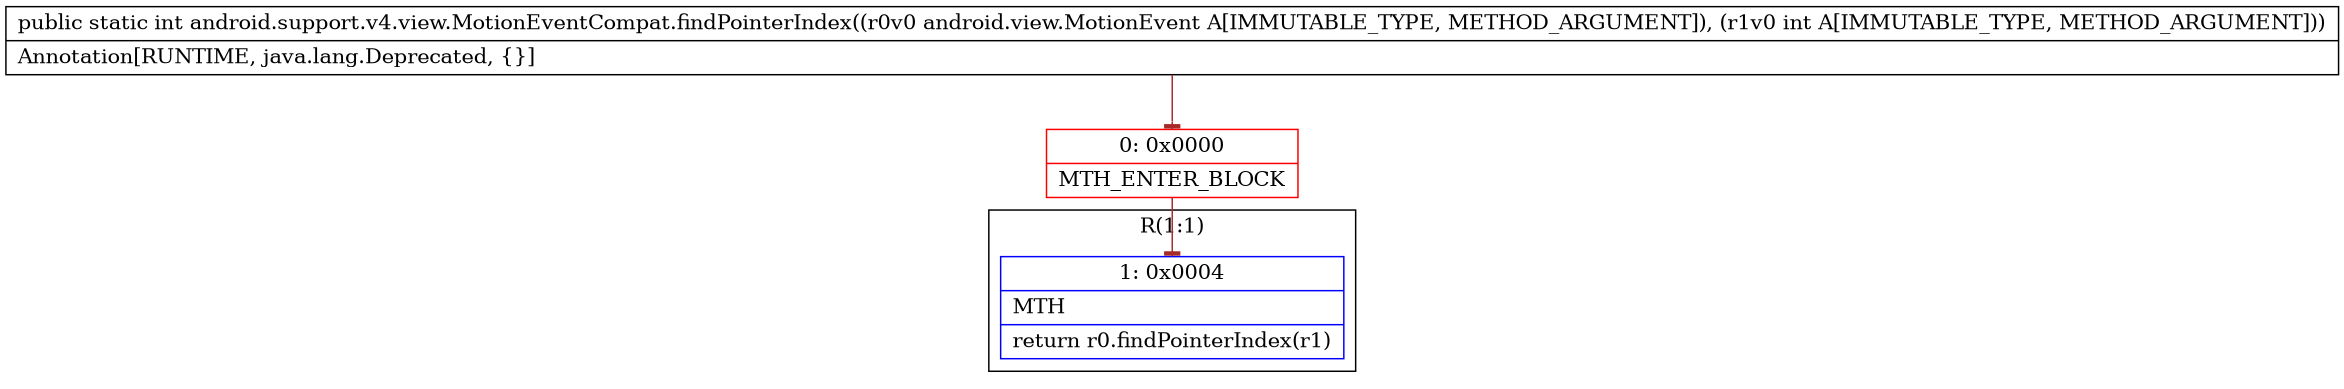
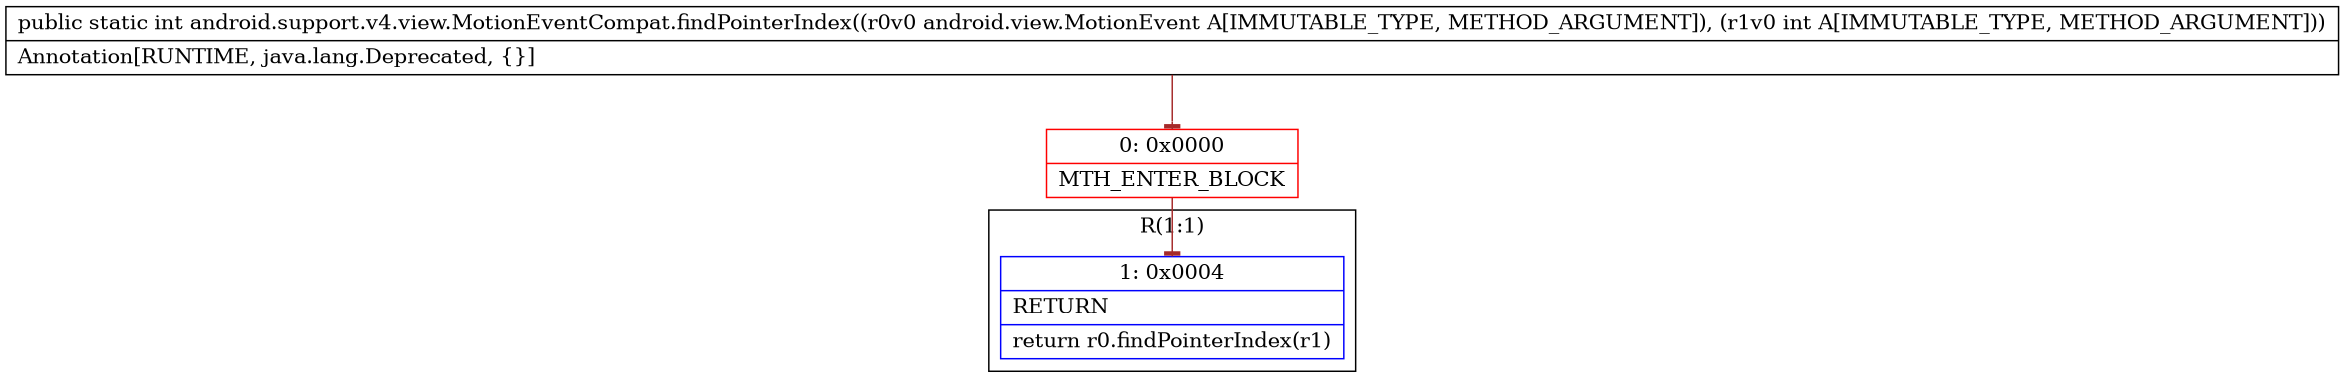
  digraph {
    node [shape=record]
    edge [color=brown arrowhead=tee]
-   n1 [color=blue label="{1\:\ 0x0004|MTH\l|return r0.findPointerIndex(r1)\l}"]
+   n1 [color=blue label="{1\:\ 0x0004|RETURN\l|return r0.findPointerIndex(r1)\l}"]
    n2 [color=red label="{0\:\ 0x0000|MTH_ENTER_BLOCK\l}"]
    n3 [label="{public static int android.support.v4.view.MotionEventCompat.findPointerIndex((r0v0 android.view.MotionEvent A[IMMUTABLE_TYPE, METHOD_ARGUMENT]), (r1v0 int A[IMMUTABLE_TYPE, METHOD_ARGUMENT]))  | Annotation[RUNTIME, java.lang.Deprecated, \{\}]\l}"]
    subgraph cluster_1 {
      label="R(1:1)"
      n1
    }
    n2 -> n1
    n3 -> n2
  }
